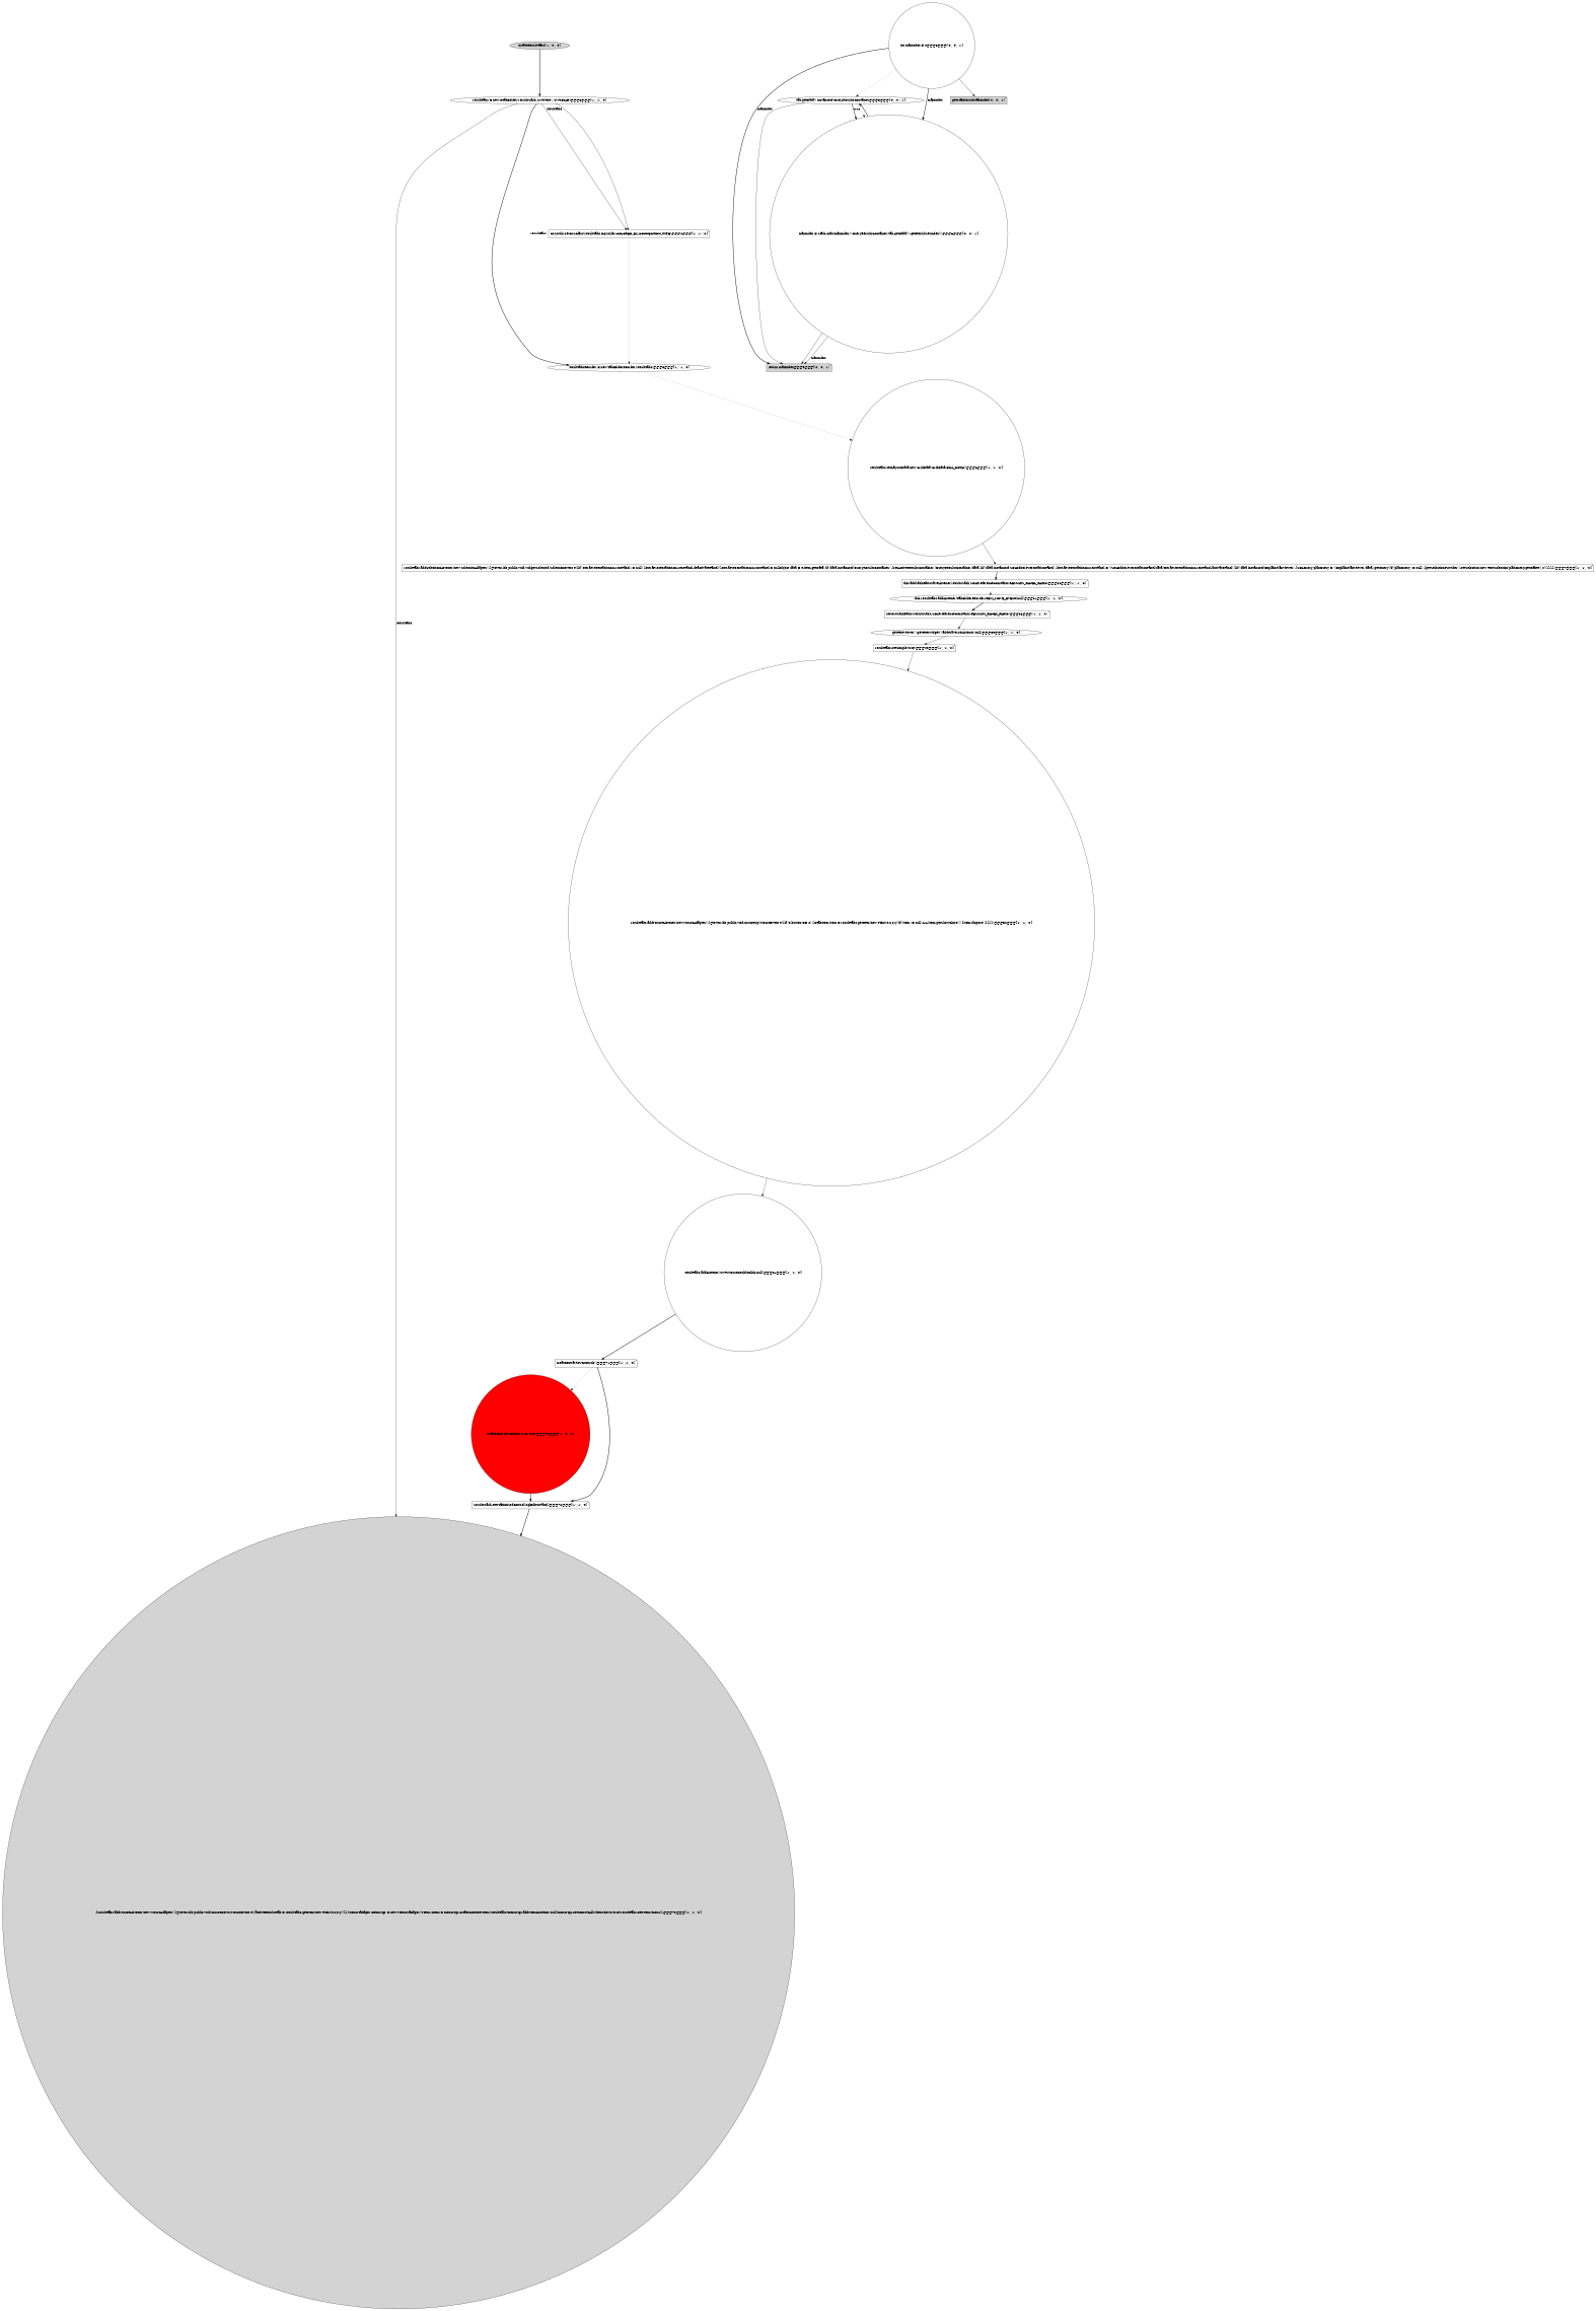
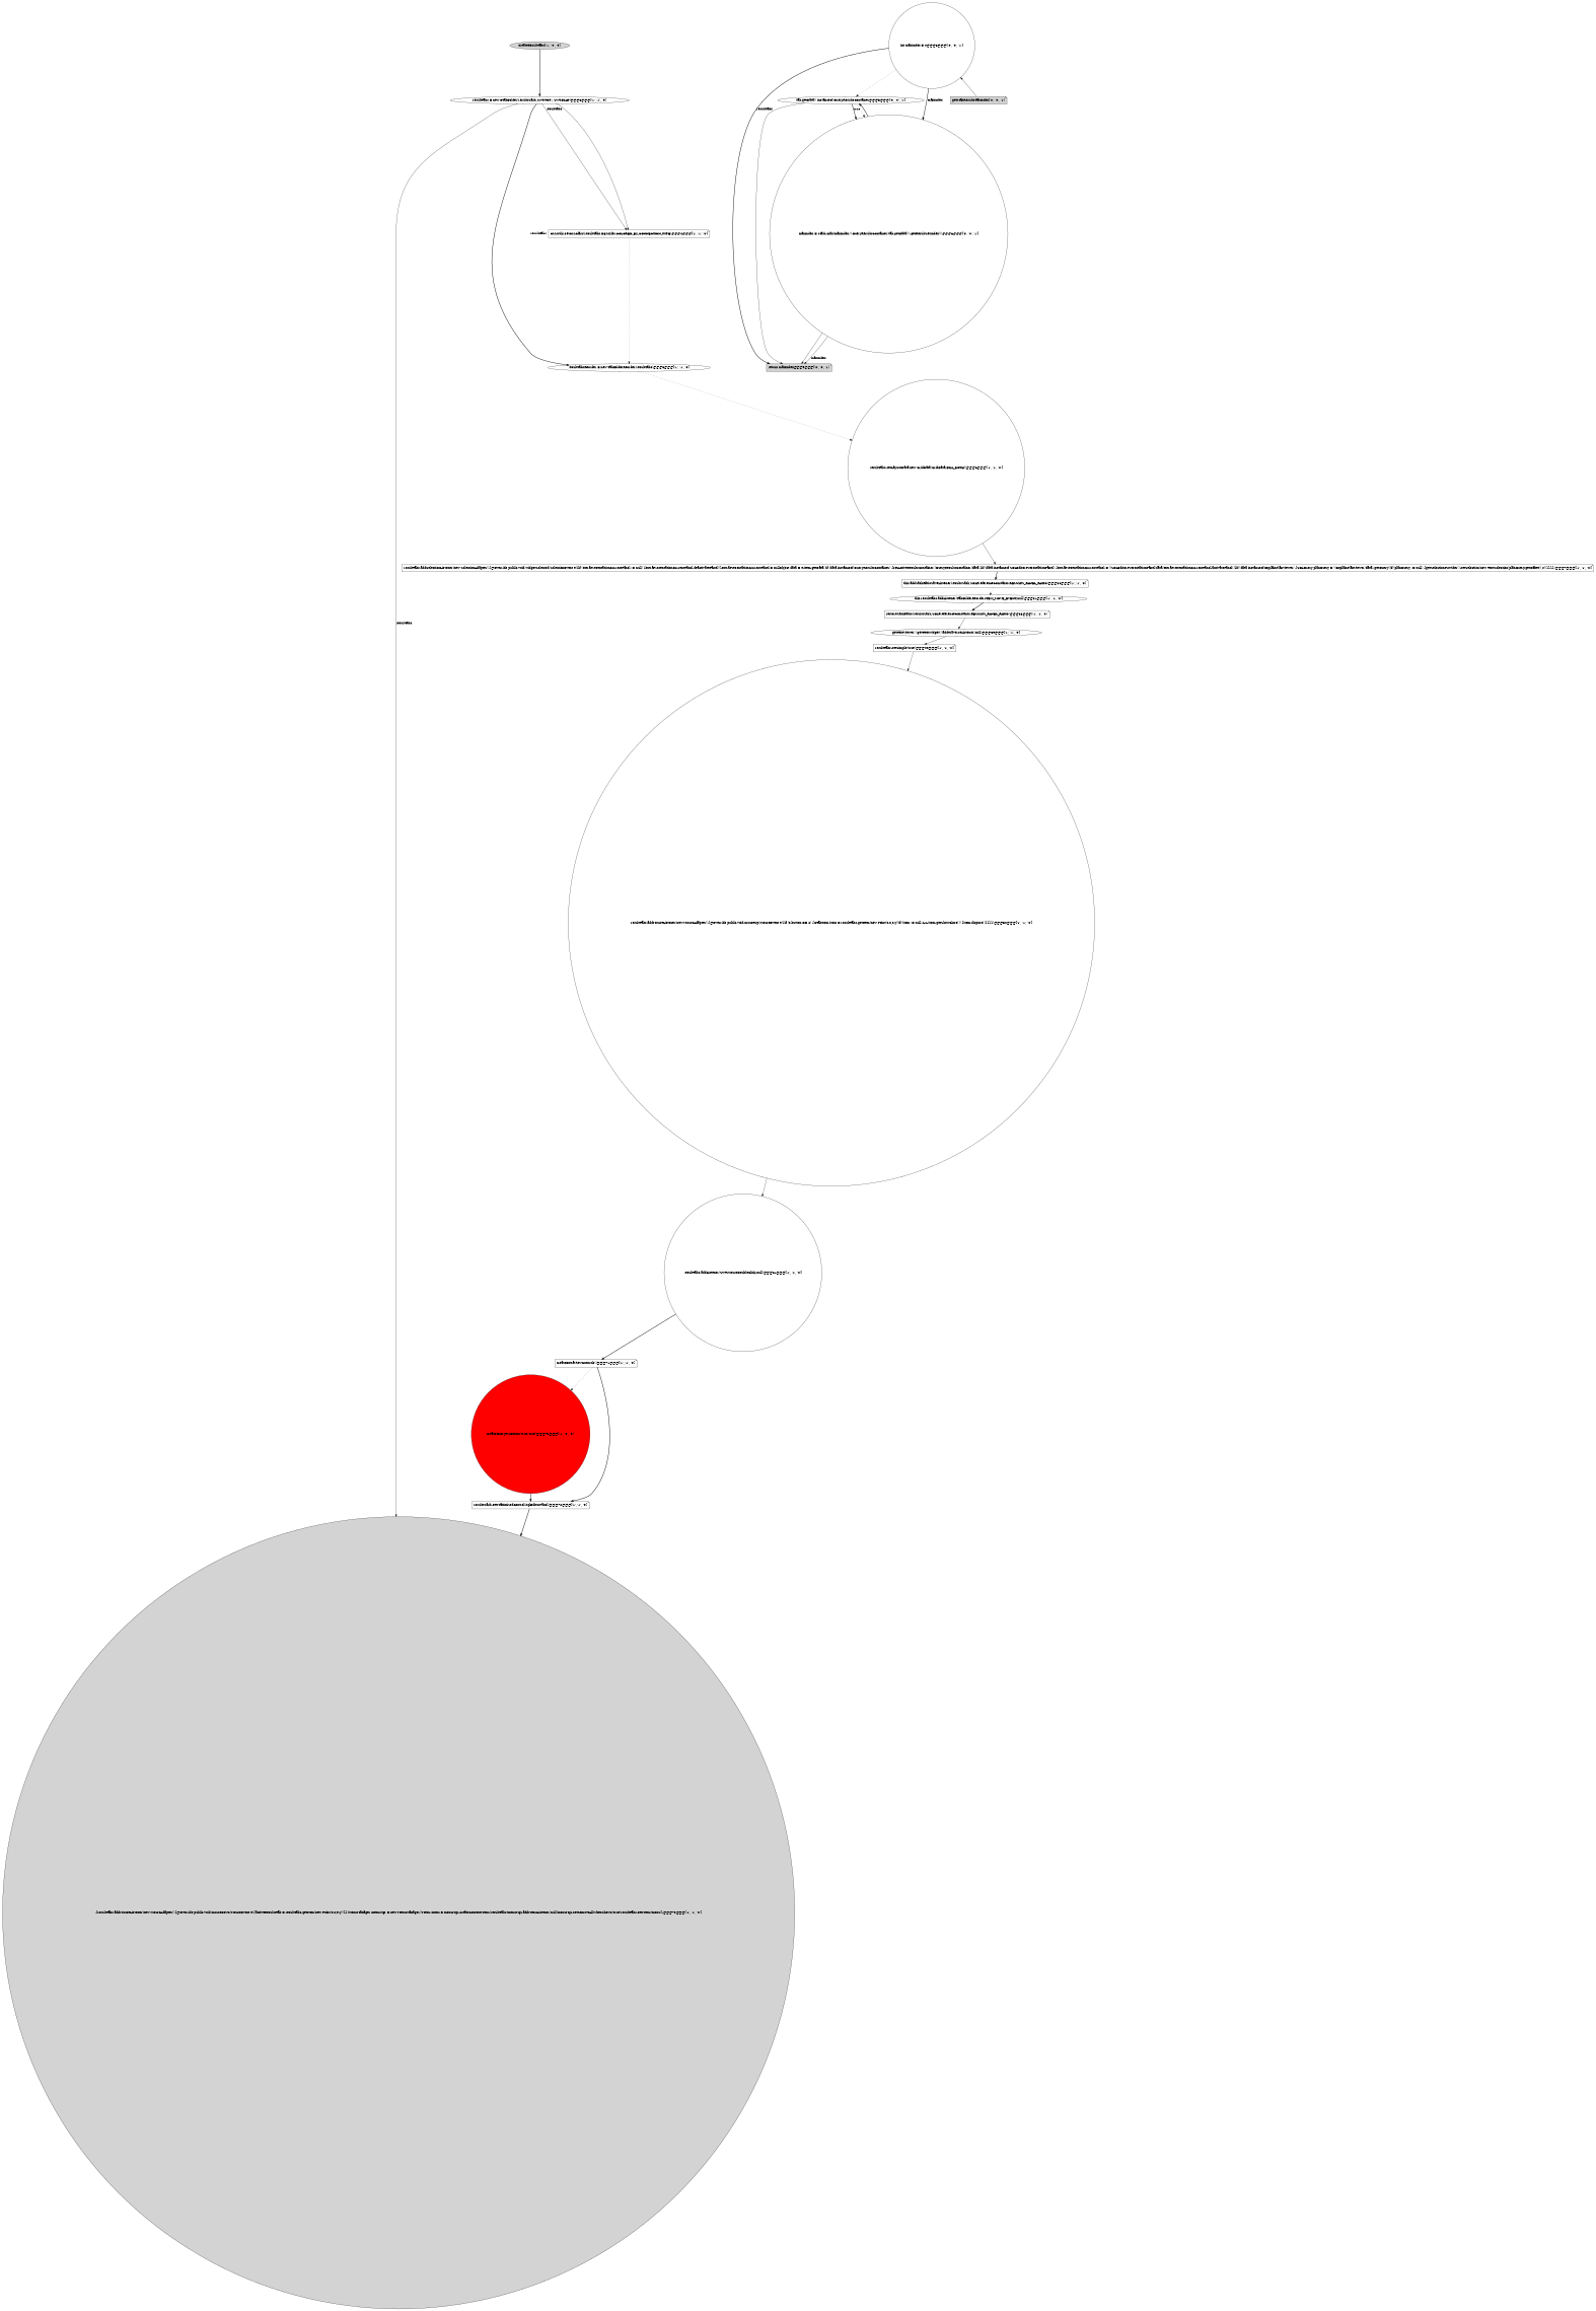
  digraph {
    node [fillcolor=white shape=note style=filled]
    edge [style=bold]
    n1 [label="createExtraViewControls()@@@71@@@['1', '1', '0']"]
    n2 [fillcolor=red label="createQueryProcessor(true,true)@@@73@@@['1', '0', '0']" shape=circle]
    n3 [label="resultsSash.setMaximizedControl(sqlEditorPanel)@@@72@@@['1', '1', '0']"]
    n4 [fillcolor=lightgray label="{resultTabs.addMouseListener(new MouseAdapter(){@Override public void mouseDown(MouseEvent e){activeResultsTab = resultTabs.getItem(new Point(e.x,e.y))}})MenuManager menuMgr = new MenuManager()Menu menu = menuMgr.createContextMenu(resultTabs)menuMgr.addMenuListener(null)menuMgr.setRemoveAllWhenShown(true)resultTabs.setMenu(menu)}@@@73@@@['1', '1', '0']" shape=circle]
    n5 [fillcolor=lightgray label="return maxIndex@@@9@@@['0', '0', '1']"]
    n6 [label="resultTabs.addSelectionListener(new SelectionAdapter(){@Override public void widgetSelected(SelectionEvent e){if (extraPresentationCurrentPanel != null) {extraPresentationCurrentPanel.deactivatePanel()}extraPresentationCurrentPanel = nullObject data = e.item.getData()if (data instanceof QueryResultsContainer) {setActiveResultsContainer((QueryResultsContainer)data)}if (data instanceof SQLEditorPresentationPanel) {extraPresentationCurrentPanel = ((SQLEditorPresentationPanel)data)extraPresentationCurrentPanel.activatePanel()}if (data instanceof ExplainPlanViewer) {SQLQuery planQuery = ((ExplainPlanViewer)data).getQuery()if (planQuery != null) {getSelectionProvider().setSelection(new TextSelection(planQuery.getOffset(),0))}}}})@@@7@@@['1', '1', '0']"]
    n7 [label="this.addSashRatioSaveListener(resultsSash,SQLPreferenceConstants.RESULTS_PANEL_RATIO)@@@30@@@['1', '1', '0']"]
    n8 [label="this.resultTabs.addListener(TabFolderReorder.ITEM_MOVE_EVENT,null)@@@31@@@['1', '1', '0']" shape=ellipse]
    n9 [fillcolor=lightgray label="createResultTabs['1', '0', '0']" shape=ellipse]
    n10 [label="resultTabs = new CTabFolder(resultsSash,SWT.TOP | SWT.FLAT)@@@3@@@['1', '1', '0']" shape=ellipse]
    n11 [label="resultTabsReorder = new TabFolderReorder(resultTabs)@@@5@@@['1', '1', '0']" shape=ellipse]
    n12 [label="CSSUtils.setCSSClass(resultTabs,DBStyles.COLORED_BY_CONNECTION_TYPE)@@@4@@@['1', '1', '0']"]
    n13 [label="int maxIndex = 0@@@3@@@['0', '0', '1']" shape=circle]
    n14 [label="tab.getData() instanceof QueryResultsContainer@@@5@@@['0', '0', '1']" shape=ellipse]
    n15 [label="maxIndex = Math.max(maxIndex,((QueryResultsContainer)tab.getData()).getResultSetIndex())@@@6@@@['0', '0', '1']" shape=circle]
    n16 [label="restoreSashRatio(resultsSash,SQLPreferenceConstants.RESULTS_PANEL_RATIO)@@@38@@@['1', '1', '0']"]
    n17 [label="getTextViewer().getTextWidget().addTraverseListener(null)@@@39@@@['1', '1', '0']" shape=ellipse]
    n18 [label="resultTabs.setSimple(true)@@@49@@@['1', '1', '0']"]
    n19 [label="resultTabs.addMouseListener(new MouseAdapter(){@Override public void mouseUp(MouseEvent e){if (e.button == 2) {CTabItem item = resultTabs.getItem(new Point(e.x,e.y))if (item != null && item.getShowClose()) {item.dispose()}}}})@@@50@@@['1', '1', '0']" shape=circle]
    n20 [label="resultTabs.addListener(SWT.MouseDoubleClick,null)@@@61@@@['1', '1', '0']" shape=circle]
    n21 [label="resultTabs.setLayoutData(new GridData(GridData.FILL_BOTH))@@@6@@@['1', '1', '0']" shape=circle]
    n22 [fillcolor=lightgray label="getMaxResultsTabIndex['0', '0', '1']"]
    n1 -> n2 [style=dotted]
    n1 -> n3
    n2 -> n3
    n3 -> n4
    n6 -> n7
    n7 -> n8 [style=dotted]
    n8 -> n16
    n9 -> n10
    n10 -> n4 [label=resultTabs style=solid]
    n10 -> n11 [label=resultTabs]
    n10 -> n12 [label=resultTabs style=solid]
    n10 -> n12 [style=solid]
    n11 -> n21 [style=dotted]
    n12 -> n11 [style=dotted]
-   n13 -> n5 [label=maxIndex]
+   n13 -> n5 [label=resultTabs]
    n13 -> n14 [style=dotted]
    n13 -> n15 [label=maxIndex]
    n14 -> n5 [style=solid]
    n14 -> n15 [label=true]
    n14 -> n15 [style=dotted]
    n15 -> n5 [style=solid]
    n15 -> n5 [label=maxIndex style=solid]
    n15 -> n14
    n16 -> n17 [style=solid]
    n17 -> n18 [style=solid]
    n18 -> n19 [style=solid]
    n19 -> n20 [style=solid]
    n20 -> n1
    n21 -> n6 [style=solid]
-   n13 -> n22 [style=solid]
+   n22 -> n13 [style=solid]
  }
